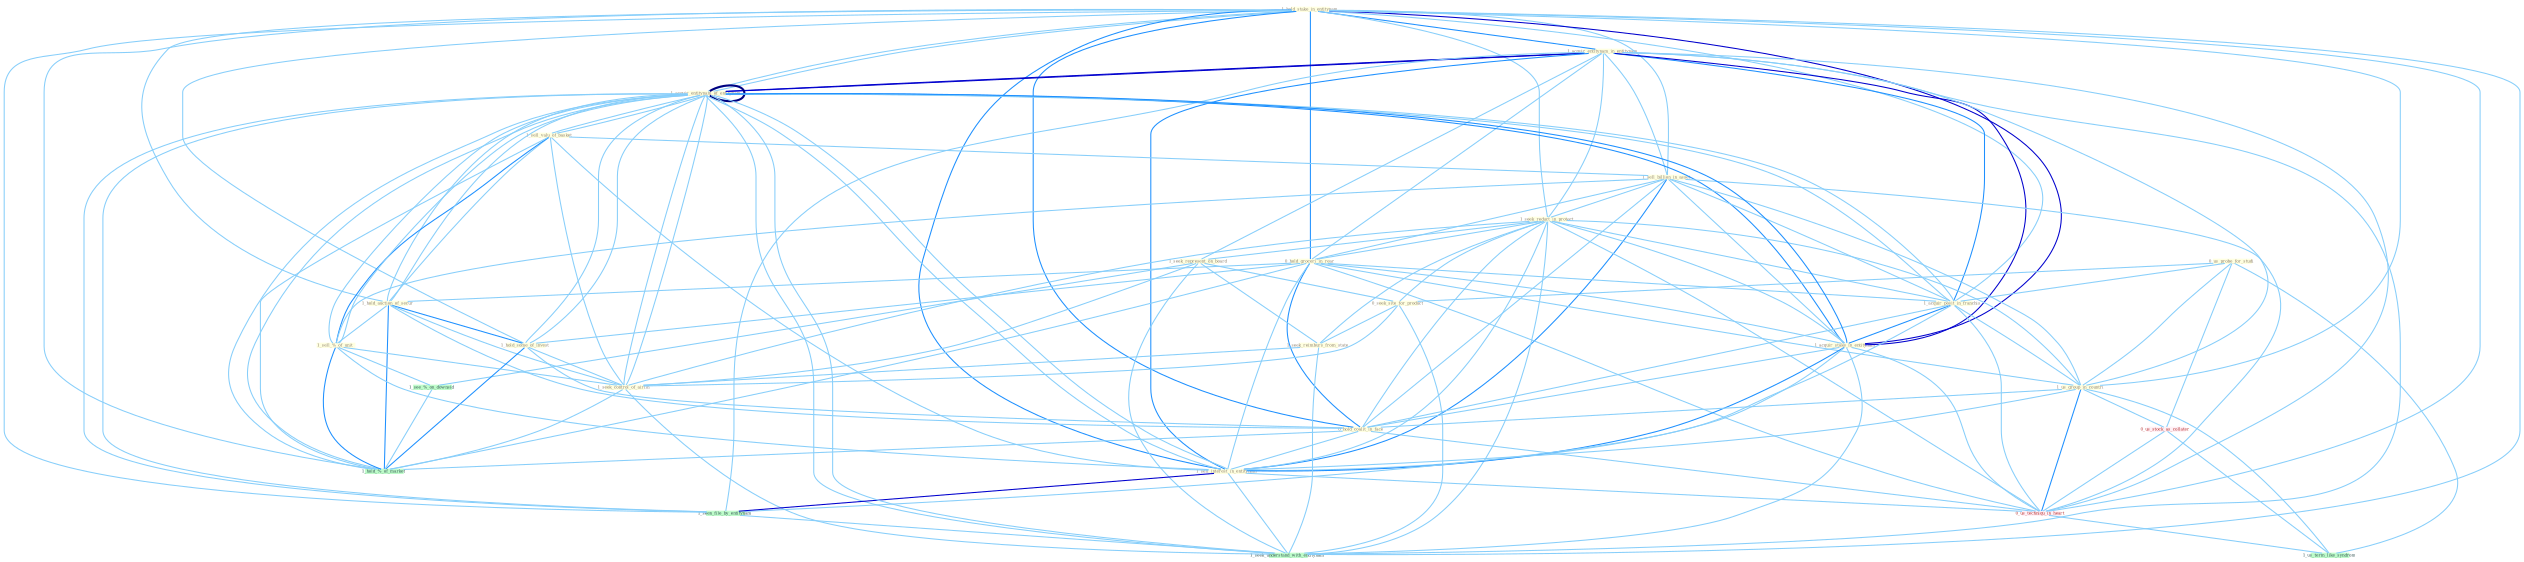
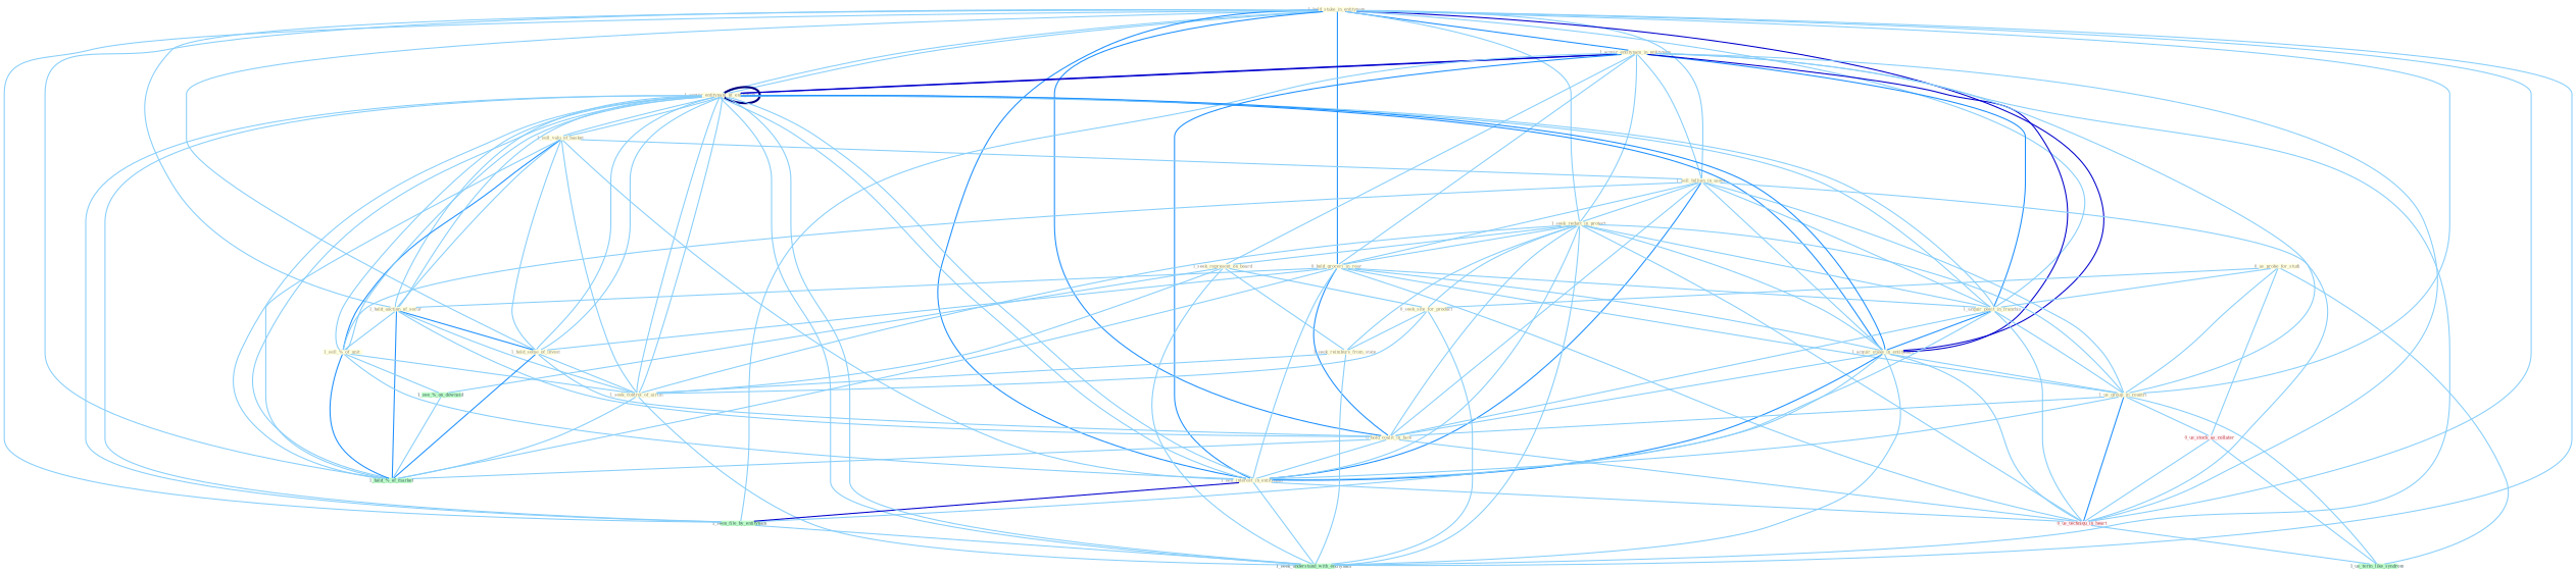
  graph {
    node [color="#ffffe0" fixedsize=true fontcolor="#8b7d6b" fontsize=4 shape=polygon style=filled]
    edge [color="#87cefa" w=1]
    "1_hold_stake_in_entitynam " [height=.06 width=.5]
    "1_acquir_entitynam_in_entitynam " [height=.06 width=.5]
    "1_acquir_entitynam_of_entitynam " [height=.06 width=.5]
    "1_sell_valu_of_basket " [height=.06 width=.5]
    "0_us_probe_for_studi " [height=.06 width=.5]
    "1_sell_billion_in_asset " [height=.06 width=.5]
    "1_seek_reduct_in_protect " [height=.06 width=.5]
    "0_hold_groceri_in_rear " [height=.06 width=.5]
    "1_seek_represent_on_board " [height=.06 width=.5]
    "1_hold_auction_of_secur " [height=.06 width=.5]
    "1_hold_some_of_invest " [height=.06 width=.5]
    "1_acquir_posit_in_franchis " [height=.06 width=.5]
    "1_sell_%_of_unit " [height=.06 width=.5]
    "1_acquir_stake_in_entitynam " [height=.06 width=.5]
    "0_seek_site_for_product " [height=.06 width=.5]
    "1_seek_reimburs_from_state " [height=.06 width=.5]
    "1_seek_control_of_airlin " [height=.06 width=.5]
    "1_us_group_in_countri " [height=.06 width=.5]
    "0_hold_coalit_in_face " [height=.06 width=.5]
    "1_sell_interest_in_entitynam " [height=.06 width=.5]
    "0_us_stock_as_collater " [color="#fff0f5" fontcolor="#b22222" height=.06 width=.5]
    "0_us_techniqu_in_heart " [color="#fff0f5" fontcolor="#b22222" height=.06 width=.5]
    "1_seen_file_by_entitynam " [color="#BDFCC9" fontcolor="#2f4f4f" height=.06 width=.5]
    "1_seek_understand_with_entitynam " [color="#BDFCC9" fontcolor="#2f4f4f" height=.06 width=.5]
    "1_hold_%_of_market " [color="#BDFCC9" fontcolor="#2f4f4f" height=.06 width=.5]
    "1_us_term_like_syndrom " [color="#BDFCC9" fontcolor="#2f4f4f" height=.06 width=.5]
    "1_see_%_on_downsid " [color="#BDFCC9" fontcolor="#2f4f4f" height=.06 width=.5]
    subgraph sub_1 {
      "1_hold_stake_in_entitynam "
      "1_acquir_entitynam_in_entitynam "
      "1_acquir_entitynam_of_entitynam "
      "1_sell_valu_of_basket "
      "0_us_probe_for_studi "
      "1_sell_billion_in_asset "
      "1_seek_reduct_in_protect "
      "0_hold_groceri_in_rear "
      "1_seek_represent_on_board "
      "1_hold_auction_of_secur "
      "1_hold_some_of_invest "
      "1_acquir_posit_in_franchis "
      "1_sell_%_of_unit "
      "1_acquir_stake_in_entitynam "
      "0_seek_site_for_product "
      "1_seek_reimburs_from_state "
      "1_seek_control_of_airlin "
      "1_us_group_in_countri "
      "0_hold_coalit_in_face "
      "1_sell_interest_in_entitynam "
    }
    subgraph sub_2 {
      "0_us_stock_as_collater "
      "0_us_techniqu_in_heart "
    }
    "1_hold_stake_in_entitynam " -- "1_acquir_entitynam_in_entitynam " [color="#1e90ff" w=2]
    "1_hold_stake_in_entitynam " -- "1_acquir_entitynam_of_entitynam "
    "1_hold_stake_in_entitynam " -- "1_acquir_entitynam_of_entitynam "
    "1_hold_stake_in_entitynam " -- "1_sell_billion_in_asset "
    "1_hold_stake_in_entitynam " -- "1_seek_reduct_in_protect "
    "1_hold_stake_in_entitynam " -- "0_hold_groceri_in_rear " [color="#1e90ff" w=2]
    "1_hold_stake_in_entitynam " -- "1_hold_auction_of_secur "
    "1_hold_stake_in_entitynam " -- "1_hold_some_of_invest "
    "1_hold_stake_in_entitynam " -- "1_acquir_posit_in_franchis "
    "1_hold_stake_in_entitynam " -- "1_acquir_stake_in_entitynam " [color="#0000cd" w=3]
    "1_hold_stake_in_entitynam " -- "1_us_group_in_countri "
    "1_hold_stake_in_entitynam " -- "0_hold_coalit_in_face " [color="#1e90ff" w=2]
    "1_hold_stake_in_entitynam " -- "1_sell_interest_in_entitynam " [color="#1e90ff" w=2]
    "1_hold_stake_in_entitynam " -- "0_us_techniqu_in_heart "
    "1_hold_stake_in_entitynam " -- "1_seen_file_by_entitynam "
    "1_hold_stake_in_entitynam " -- "1_seek_understand_with_entitynam "
    "1_hold_stake_in_entitynam " -- "1_hold_%_of_market "
    "1_acquir_entitynam_in_entitynam " -- "1_acquir_entitynam_of_entitynam " [color="#0000cd" w=3]
    "1_acquir_entitynam_in_entitynam " -- "1_acquir_entitynam_of_entitynam " [color="#0000cd" w=3]
    "1_acquir_entitynam_in_entitynam " -- "1_sell_billion_in_asset "
    "1_acquir_entitynam_in_entitynam " -- "1_seek_reduct_in_protect "
    "1_acquir_entitynam_in_entitynam " -- "0_hold_groceri_in_rear "
    "1_acquir_entitynam_in_entitynam " -- "1_seek_represent_on_board "
    "1_acquir_entitynam_in_entitynam " -- "1_acquir_posit_in_franchis " [color="#1e90ff" w=2]
    "1_acquir_entitynam_in_entitynam " -- "1_acquir_stake_in_entitynam " [color="#0000cd" w=3]
    "1_acquir_entitynam_in_entitynam " -- "1_us_group_in_countri "
    "1_acquir_entitynam_in_entitynam " -- "1_sell_interest_in_entitynam " [color="#1e90ff" w=2]
    "1_acquir_entitynam_in_entitynam " -- "0_us_techniqu_in_heart "
    "1_acquir_entitynam_in_entitynam " -- "1_seen_file_by_entitynam "
    "1_acquir_entitynam_in_entitynam " -- "1_seek_understand_with_entitynam "
    "1_acquir_entitynam_of_entitynam " -- "1_acquir_entitynam_of_entitynam " [color="#000080" style=bold w=4]
    "1_acquir_entitynam_of_entitynam " -- "1_sell_valu_of_basket "
    "1_acquir_entitynam_of_entitynam " -- "1_hold_auction_of_secur "
    "1_acquir_entitynam_of_entitynam " -- "1_hold_some_of_invest "
    "1_acquir_entitynam_of_entitynam " -- "1_acquir_posit_in_franchis "
    "1_acquir_entitynam_of_entitynam " -- "1_sell_%_of_unit "
    "1_acquir_entitynam_of_entitynam " -- "1_acquir_stake_in_entitynam " [color="#1e90ff" w=2]
    "1_acquir_entitynam_of_entitynam " -- "1_seek_control_of_airlin "
    "1_acquir_entitynam_of_entitynam " -- "1_sell_interest_in_entitynam "
    "1_acquir_entitynam_of_entitynam " -- "1_seen_file_by_entitynam "
    "1_acquir_entitynam_of_entitynam " -- "1_seek_understand_with_entitynam "
    "1_acquir_entitynam_of_entitynam " -- "1_hold_%_of_market "
    "1_acquir_entitynam_of_entitynam " -- "1_hold_%_of_market "
    "1_sell_valu_of_basket " -- "1_acquir_entitynam_of_entitynam "
    "1_sell_valu_of_basket " -- "1_sell_billion_in_asset "
    "1_sell_valu_of_basket " -- "1_hold_auction_of_secur "
+   "1_sell_valu_of_basket " -- "1_hold_some_of_invest "
    "1_sell_valu_of_basket " -- "1_sell_%_of_unit " [color="#1e90ff" w=2]
    "1_sell_valu_of_basket " -- "1_seek_control_of_airlin "
    "1_sell_valu_of_basket " -- "1_sell_interest_in_entitynam "
    "1_sell_valu_of_basket " -- "1_hold_%_of_market "
    "0_us_probe_for_studi " -- "1_acquir_posit_in_franchis "
    "0_us_probe_for_studi " -- "0_seek_site_for_product "
    "0_us_probe_for_studi " -- "1_us_group_in_countri "
    "0_us_probe_for_studi " -- "0_us_stock_as_collater "
    "0_us_probe_for_studi " -- "1_us_term_like_syndrom "
    "1_sell_billion_in_asset " -- "1_seek_reduct_in_protect "
    "1_sell_billion_in_asset " -- "0_hold_groceri_in_rear "
    "1_sell_billion_in_asset " -- "1_acquir_posit_in_franchis "
    "1_sell_billion_in_asset " -- "1_sell_%_of_unit "
    "1_sell_billion_in_asset " -- "1_acquir_stake_in_entitynam "
    "1_sell_billion_in_asset " -- "1_us_group_in_countri "
    "1_sell_billion_in_asset " -- "0_hold_coalit_in_face "
    "1_sell_billion_in_asset " -- "1_sell_interest_in_entitynam " [color="#1e90ff" w=2]
    "1_sell_billion_in_asset " -- "0_us_techniqu_in_heart "
    "1_seek_reduct_in_protect " -- "0_hold_groceri_in_rear "
    "1_seek_reduct_in_protect " -- "1_seek_represent_on_board "
    "1_seek_reduct_in_protect " -- "1_acquir_posit_in_franchis "
    "1_seek_reduct_in_protect " -- "1_acquir_stake_in_entitynam "
    "1_seek_reduct_in_protect " -- "0_seek_site_for_product "
    "1_seek_reduct_in_protect " -- "1_seek_reimburs_from_state "
    "1_seek_reduct_in_protect " -- "1_seek_control_of_airlin "
    "1_seek_reduct_in_protect " -- "1_us_group_in_countri "
    "1_seek_reduct_in_protect " -- "0_hold_coalit_in_face "
    "1_seek_reduct_in_protect " -- "1_sell_interest_in_entitynam "
    "1_seek_reduct_in_protect " -- "0_us_techniqu_in_heart "
    "1_seek_reduct_in_protect " -- "1_seek_understand_with_entitynam "
    "0_hold_groceri_in_rear " -- "1_hold_auction_of_secur "
    "0_hold_groceri_in_rear " -- "1_hold_some_of_invest "
    "0_hold_groceri_in_rear " -- "1_acquir_posit_in_franchis "
    "0_hold_groceri_in_rear " -- "1_acquir_stake_in_entitynam "
    "0_hold_groceri_in_rear " -- "1_us_group_in_countri "
    "0_hold_groceri_in_rear " -- "0_hold_coalit_in_face " [color="#1e90ff" w=2]
    "0_hold_groceri_in_rear " -- "1_sell_interest_in_entitynam "
    "0_hold_groceri_in_rear " -- "0_us_techniqu_in_heart "
    "0_hold_groceri_in_rear " -- "1_hold_%_of_market "
    "1_seek_represent_on_board " -- "0_seek_site_for_product "
    "1_seek_represent_on_board " -- "1_seek_reimburs_from_state "
    "1_seek_represent_on_board " -- "1_seek_control_of_airlin "
    "1_seek_represent_on_board " -- "1_seek_understand_with_entitynam "
    "1_seek_represent_on_board " -- "1_see_%_on_downsid "
    "1_hold_auction_of_secur " -- "1_acquir_entitynam_of_entitynam "
    "1_hold_auction_of_secur " -- "1_hold_some_of_invest " [color="#1e90ff" w=2]
    "1_hold_auction_of_secur " -- "1_sell_%_of_unit "
    "1_hold_auction_of_secur " -- "1_seek_control_of_airlin "
    "1_hold_auction_of_secur " -- "0_hold_coalit_in_face "
    "1_hold_auction_of_secur " -- "1_hold_%_of_market " [color="#1e90ff" w=2]
    "1_hold_some_of_invest " -- "1_acquir_entitynam_of_entitynam "
    "1_hold_some_of_invest " -- "1_seek_control_of_airlin "
    "1_hold_some_of_invest " -- "0_hold_coalit_in_face "
    "1_hold_some_of_invest " -- "1_hold_%_of_market " [color="#1e90ff" w=2]
    "1_acquir_posit_in_franchis " -- "1_acquir_entitynam_of_entitynam "
    "1_acquir_posit_in_franchis " -- "1_acquir_stake_in_entitynam " [color="#1e90ff" w=2]
    "1_acquir_posit_in_franchis " -- "1_us_group_in_countri "
    "1_acquir_posit_in_franchis " -- "0_hold_coalit_in_face "
    "1_acquir_posit_in_franchis " -- "1_sell_interest_in_entitynam "
    "1_acquir_posit_in_franchis " -- "0_us_techniqu_in_heart "
    "1_sell_%_of_unit " -- "1_acquir_entitynam_of_entitynam "
    "1_sell_%_of_unit " -- "1_seek_control_of_airlin "
    "1_sell_%_of_unit " -- "1_sell_interest_in_entitynam "
    "1_sell_%_of_unit " -- "1_hold_%_of_market " [color="#1e90ff" w=2]
    "1_sell_%_of_unit " -- "1_see_%_on_downsid "
    "1_acquir_stake_in_entitynam " -- "1_acquir_entitynam_of_entitynam " [color="#1e90ff" w=2]
+   "1_acquir_stake_in_entitynam " -- "1_us_group_in_countri "
    "1_acquir_stake_in_entitynam " -- "0_hold_coalit_in_face "
    "1_acquir_stake_in_entitynam " -- "1_sell_interest_in_entitynam " [color="#1e90ff" w=2]
    "1_acquir_stake_in_entitynam " -- "0_us_techniqu_in_heart "
    "1_acquir_stake_in_entitynam " -- "1_seen_file_by_entitynam "
    "1_acquir_stake_in_entitynam " -- "1_seek_understand_with_entitynam "
    "0_seek_site_for_product " -- "1_seek_reimburs_from_state "
    "0_seek_site_for_product " -- "1_seek_control_of_airlin "
    "0_seek_site_for_product " -- "1_seek_understand_with_entitynam "
    "1_seek_reimburs_from_state " -- "1_seek_control_of_airlin "
    "1_seek_reimburs_from_state " -- "1_seek_understand_with_entitynam "
    "1_seek_control_of_airlin " -- "1_acquir_entitynam_of_entitynam "
    "1_seek_control_of_airlin " -- "1_seek_understand_with_entitynam "
    "1_seek_control_of_airlin " -- "1_hold_%_of_market "
    "1_us_group_in_countri " -- "0_hold_coalit_in_face "
    "1_us_group_in_countri " -- "1_sell_interest_in_entitynam "
    "1_us_group_in_countri " -- "0_us_stock_as_collater "
    "1_us_group_in_countri " -- "0_us_techniqu_in_heart " [color="#1e90ff" w=2]
    "1_us_group_in_countri " -- "1_us_term_like_syndrom "
    "0_hold_coalit_in_face " -- "1_sell_interest_in_entitynam "
    "0_hold_coalit_in_face " -- "0_us_techniqu_in_heart "
    "0_hold_coalit_in_face " -- "1_hold_%_of_market "
    "1_sell_interest_in_entitynam " -- "1_acquir_entitynam_of_entitynam "
    "1_sell_interest_in_entitynam " -- "0_us_techniqu_in_heart "
    "1_sell_interest_in_entitynam " -- "1_seen_file_by_entitynam " [color="#0000cd"]
    "1_sell_interest_in_entitynam " -- "1_seek_understand_with_entitynam "
    "0_us_stock_as_collater " -- "0_us_techniqu_in_heart "
    "0_us_stock_as_collater " -- "1_us_term_like_syndrom "
    "0_us_techniqu_in_heart " -- "1_us_term_like_syndrom "
    "1_seen_file_by_entitynam " -- "1_acquir_entitynam_of_entitynam "
    "1_seen_file_by_entitynam " -- "1_seek_understand_with_entitynam "
    "1_seek_understand_with_entitynam " -- "1_acquir_entitynam_of_entitynam "
    "1_see_%_on_downsid " -- "1_hold_%_of_market "
  }
